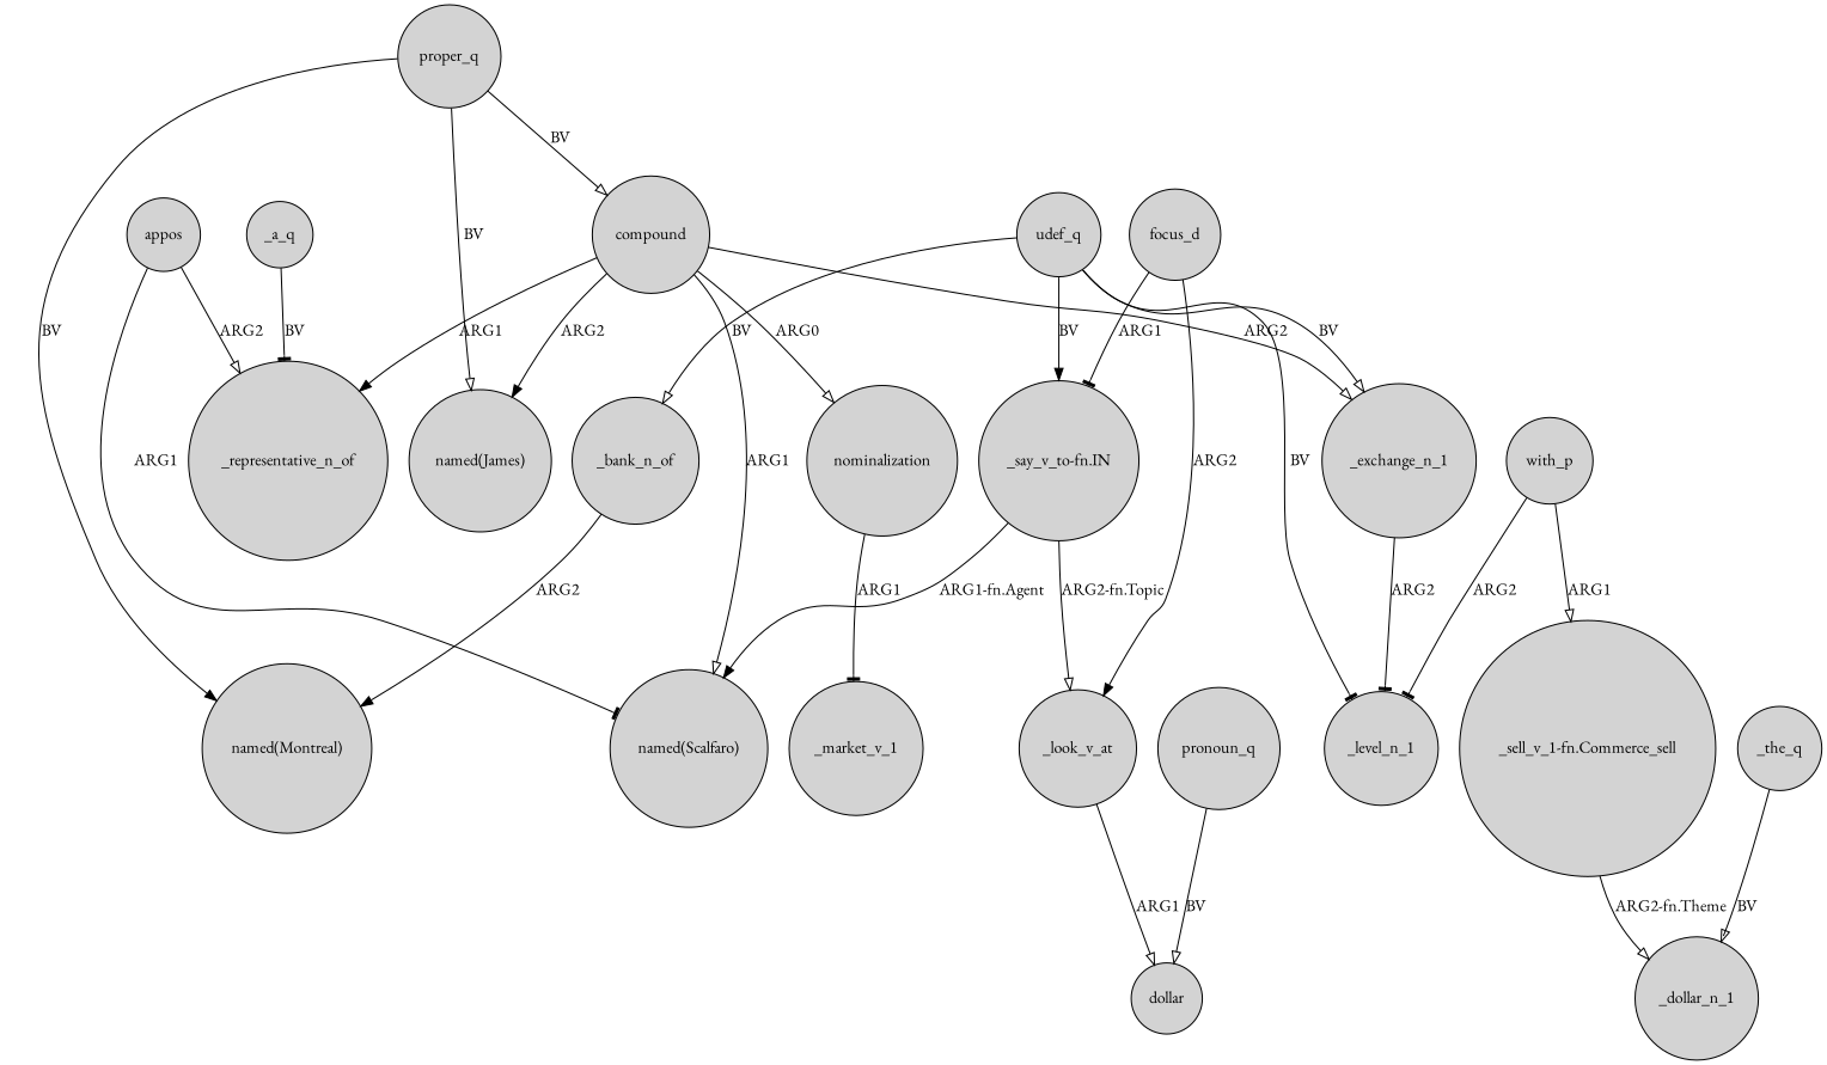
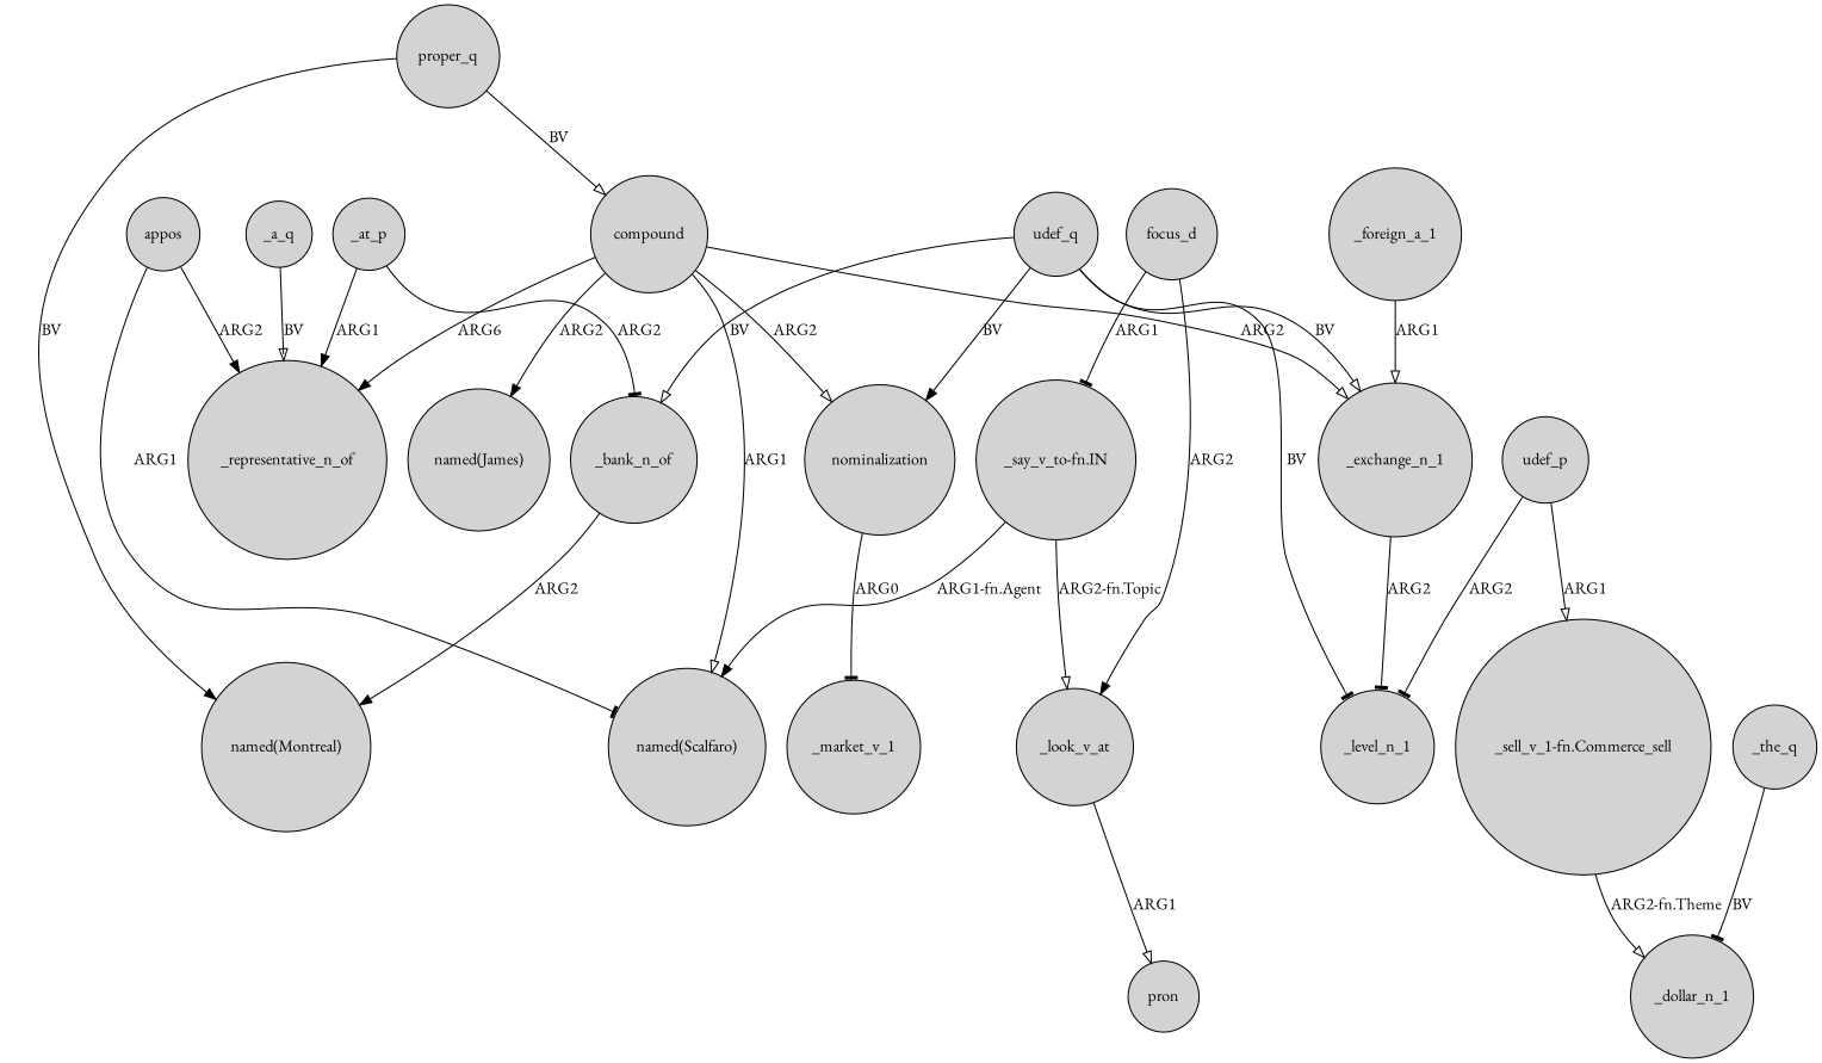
  digraph {
    fontname="EB Garamond"
    node [fontname="EB Garamond" shape=circle style=filled]
    edge [arrowhead=onormal fontname="EB Garamond"]
+   _at_p
    _bank_n_of
    _representative_n_of
    "named(Montreal)"
+   _foreign_a_1
    _exchange_n_1
    _level_n_1
    nominalization
    _market_v_1
    appos
    "named(Scalfaro)"
    compound
    "named(James)"
    _the_q
    _dollar_n_1
    focus_d
    "_say_v_to-fn.IN"
    _look_v_at
-   pron [label=dollar]
+   pron
    udef_q
-   pronoun_q
-   with_p
+   with_p [label=udef_p]
    "_sell_v_1-fn.Commerce_sell"
    proper_q
    _a_q
+   _at_p -> _bank_n_of [arrowhead=tee label=ARG2]
+   _at_p -> _representative_n_of [arrowhead=normal label=ARG1]
    _bank_n_of -> "named(Montreal)" [arrowhead=normal label=ARG2]
+   _foreign_a_1 -> _exchange_n_1 [label=ARG1]
    _exchange_n_1 -> _level_n_1 [arrowhead=tee label=ARG2]
-   nominalization -> _market_v_1 [arrowhead=tee label=ARG1]
-   appos -> _representative_n_of [label=ARG2]
+   nominalization -> _market_v_1 [arrowhead=tee label=ARG0]
+   appos -> _representative_n_of [arrowhead=normal label=ARG2]
    appos -> "named(Scalfaro)" [arrowhead=tee label=ARG1]
-   compound -> _representative_n_of [arrowhead=normal label=ARG1]
+   compound -> _representative_n_of [arrowhead=normal label=ARG6]
    compound -> _exchange_n_1 [label=ARG2]
-   compound -> nominalization [label=ARG0]
+   compound -> nominalization [label=ARG2]
    compound -> "named(Scalfaro)" [label=ARG1]
    compound -> "named(James)" [arrowhead=normal label=ARG2]
-   _the_q -> _dollar_n_1 [label=BV]
+   _the_q -> _dollar_n_1 [arrowhead=tee label=BV]
    focus_d -> "_say_v_to-fn.IN" [arrowhead=tee label=ARG1]
    focus_d -> _look_v_at [arrowhead=normal label=ARG2]
    "_say_v_to-fn.IN" -> "named(Scalfaro)" [arrowhead=normal label="ARG1-fn.Agent"]
    "_say_v_to-fn.IN" -> _look_v_at [label="ARG2-fn.Topic"]
    _look_v_at -> pron [label=ARG1]
    udef_q -> _bank_n_of [label=BV]
    udef_q -> _exchange_n_1 [label=BV]
    udef_q -> _level_n_1 [arrowhead=tee label=BV]
-   udef_q -> "_say_v_to-fn.IN" [arrowhead=normal label=BV]
-   pronoun_q -> pron [label=BV]
+   udef_q -> nominalization [arrowhead=normal label=BV]
    with_p -> _level_n_1 [arrowhead=tee label=ARG2]
    with_p -> "_sell_v_1-fn.Commerce_sell" [label=ARG1]
    "_sell_v_1-fn.Commerce_sell" -> _dollar_n_1 [label="ARG2-fn.Theme"]
    proper_q -> "named(Montreal)" [arrowhead=normal label=BV]
    proper_q -> compound [label=BV]
-   proper_q -> "named(James)" [label=BV]
-   _a_q -> _representative_n_of [arrowhead=tee label=BV]
+   _a_q -> _representative_n_of [label=BV]
  }
